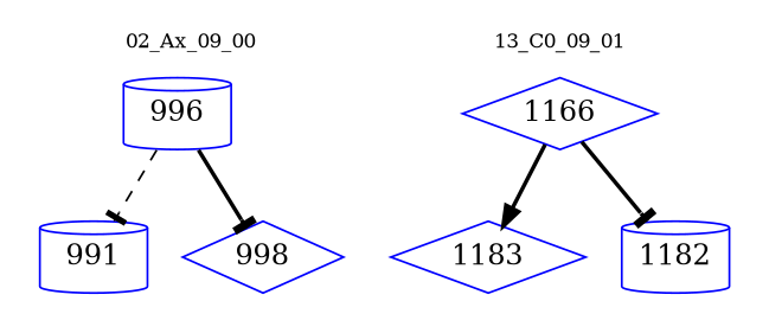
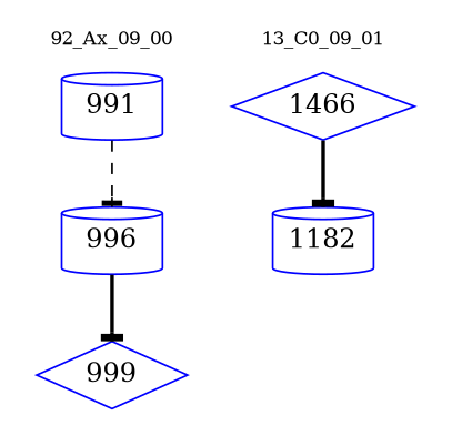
  digraph {
    node [color=blue shape=cylinder]
    edge [arrowhead=tee color=black style=bold]
    n1 [label=991]
    n2 [label=996]
-   n3 [label=998 shape=diamond]
-   n4 [label=1166 shape=diamond]
-   n5 [label=1183 shape=diamond]
+   n3 [label=999 shape=diamond]
+   n4 [label=1466 shape=diamond]
    n6 [label=1182]
    subgraph cluster_1 {
      color=white
      fontsize=10
-     label="02_Ax_09_00"
+     label="92_Ax_09_00"
      n1
      n2
      n3
    }
    subgraph cluster_2 {
      color=white
      fontsize=10
      label="13_C0_09_01"
      n4
-     n5
      n6
    }
-   n2 -> n1 [style=dashed]
+   n1 -> n2 [style=dashed]
    n2 -> n3
-   n4 -> n5 [arrowhead=normal]
    n4 -> n6
  }
